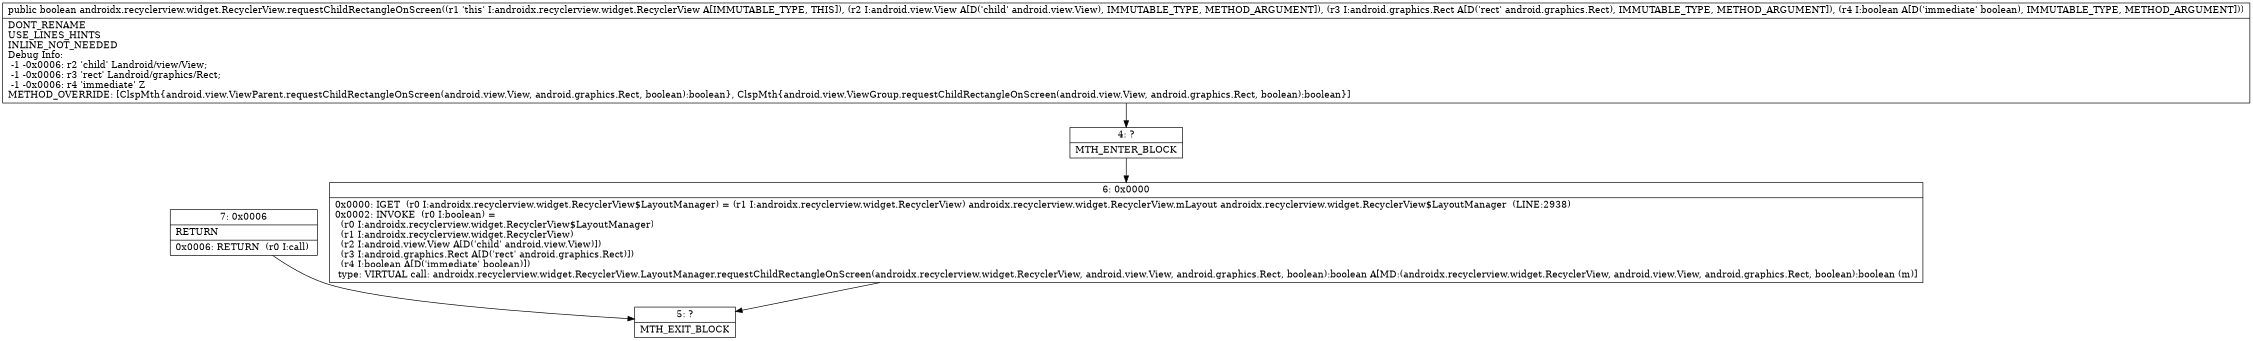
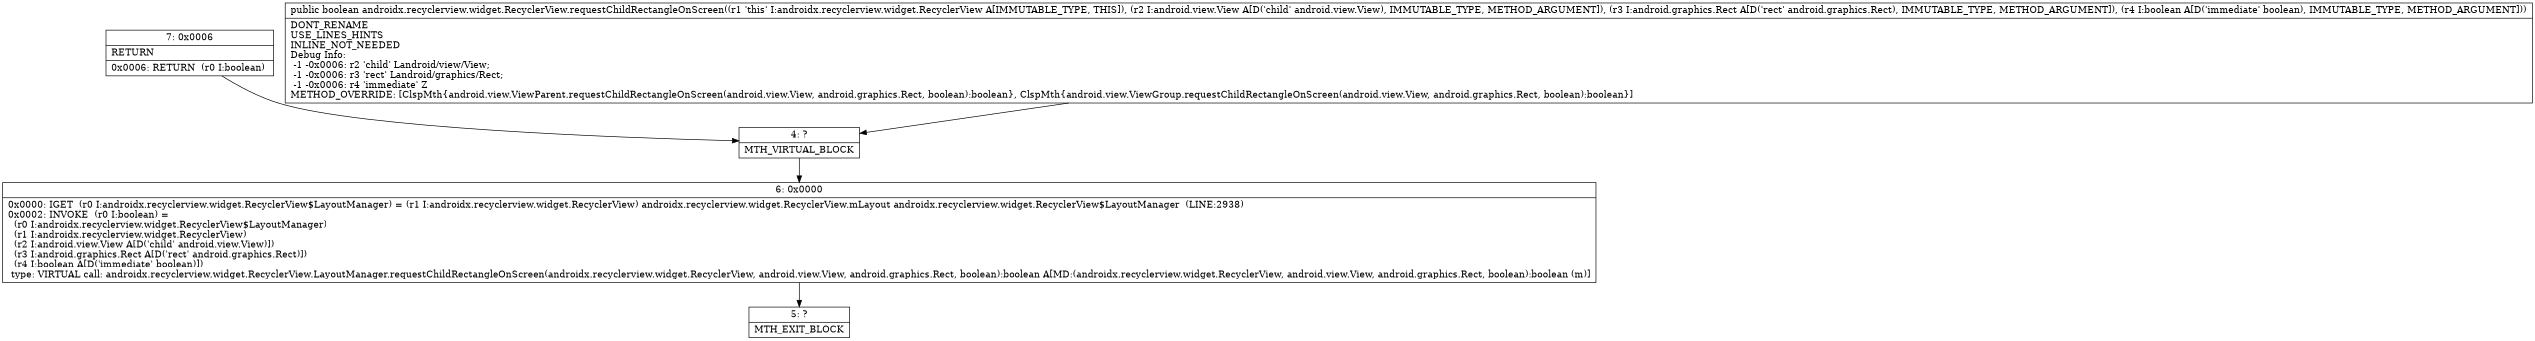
  digraph {
    node [shape=record]
-   n1 [label="{4\:\ ?|MTH_ENTER_BLOCK\l}"]
+   n1 [label="{4\:\ ?|MTH_VIRTUAL_BLOCK\l}"]
    n2 [label="{6\:\ 0x0000|0x0000: IGET  (r0 I:androidx.recyclerview.widget.RecyclerView$LayoutManager) = (r1 I:androidx.recyclerview.widget.RecyclerView) androidx.recyclerview.widget.RecyclerView.mLayout androidx.recyclerview.widget.RecyclerView$LayoutManager  (LINE:2938)\l0x0002: INVOKE  (r0 I:boolean) = \l  (r0 I:androidx.recyclerview.widget.RecyclerView$LayoutManager)\l  (r1 I:androidx.recyclerview.widget.RecyclerView)\l  (r2 I:android.view.View A[D('child' android.view.View)])\l  (r3 I:android.graphics.Rect A[D('rect' android.graphics.Rect)])\l  (r4 I:boolean A[D('immediate' boolean)])\l type: VIRTUAL call: androidx.recyclerview.widget.RecyclerView.LayoutManager.requestChildRectangleOnScreen(androidx.recyclerview.widget.RecyclerView, android.view.View, android.graphics.Rect, boolean):boolean A[MD:(androidx.recyclerview.widget.RecyclerView, android.view.View, android.graphics.Rect, boolean):boolean (m)]\l}"]
    n3 [label="{5\:\ ?|MTH_EXIT_BLOCK\l}"]
-   n4 [label="{7\:\ 0x0006|RETURN\l|0x0006: RETURN  (r0 I:call) \l}"]
+   n4 [label="{7\:\ 0x0006|RETURN\l|0x0006: RETURN  (r0 I:boolean) \l}"]
    n5 [label="{public boolean androidx.recyclerview.widget.RecyclerView.requestChildRectangleOnScreen((r1 'this' I:androidx.recyclerview.widget.RecyclerView A[IMMUTABLE_TYPE, THIS]), (r2 I:android.view.View A[D('child' android.view.View), IMMUTABLE_TYPE, METHOD_ARGUMENT]), (r3 I:android.graphics.Rect A[D('rect' android.graphics.Rect), IMMUTABLE_TYPE, METHOD_ARGUMENT]), (r4 I:boolean A[D('immediate' boolean), IMMUTABLE_TYPE, METHOD_ARGUMENT]))  | DONT_RENAME\lUSE_LINES_HINTS\lINLINE_NOT_NEEDED\lDebug Info:\l  \-1 \-0x0006: r2 'child' Landroid\/view\/View;\l  \-1 \-0x0006: r3 'rect' Landroid\/graphics\/Rect;\l  \-1 \-0x0006: r4 'immediate' Z\lMETHOD_OVERRIDE: [ClspMth\{android.view.ViewParent.requestChildRectangleOnScreen(android.view.View, android.graphics.Rect, boolean):boolean\}, ClspMth\{android.view.ViewGroup.requestChildRectangleOnScreen(android.view.View, android.graphics.Rect, boolean):boolean\}]\l}"]
    n1 -> n2
    n2 -> n3
-   n4 -> n3
+   n4 -> n1
    n5 -> n1
  }
